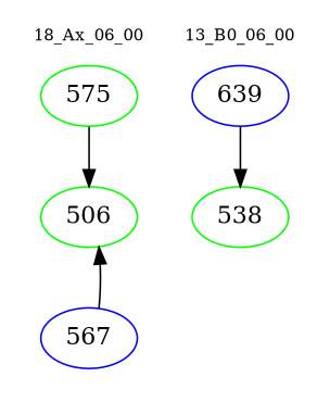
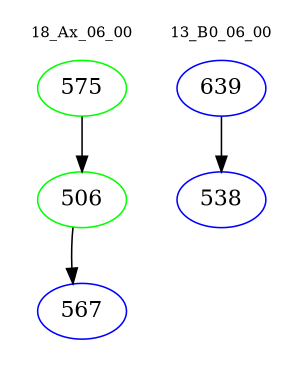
  digraph {
    node [color=green]
    edge [color=black]
    n1 [label=575]
    n2 [color=blue label=567]
    n3 [label=506]
    n4 [color=blue label=639]
-   n5 [label=538]
+   n5 [color=blue label=538]
    subgraph cluster_1 {
      color=white
      fontsize=10
      label="18_Ax_06_00"
      n1
      n2
      n3
    }
    subgraph cluster_2 {
      color=white
      fontsize=10
      label="13_B0_06_00"
      n4
      n5
    }
    n1 -> n3
-   n2 -> n3
+   n3 -> n2
    n4 -> n5
  }
